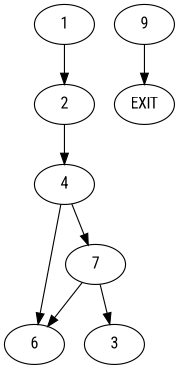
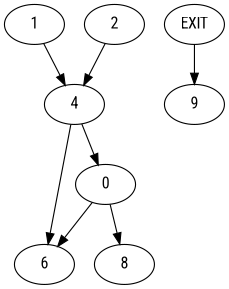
  digraph {
    fontname="Roboto Condensed"
    node [fontname="Roboto Condensed"]
    edge [fontname="Roboto Condensed"]
    1
    2
    n3 [label=EXIT]
    9
    4
    6
-   7
-   8 [label=3]
-   1 -> 2
+   7 [label=0]
+   8
+   1 -> 4
    2 -> 4
-   9 -> n3
+   n3 -> 9
    4 -> 6
    4 -> 7
    7 -> 6
    7 -> 8
  }
